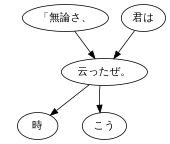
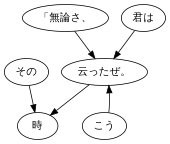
  digraph {
    n1 [label="「無論さ、"]
    n2 [label="云ったぜ。"]
    n3 [label="時"]
+   n4 [label="その"]
    n5 [label="君は"]
    n6 [label="こう"]
    n1 -> n2
    n2 -> n3
+   n4 -> n3
    n5 -> n2
-   n2 -> n6
+   n6 -> n2
  }
